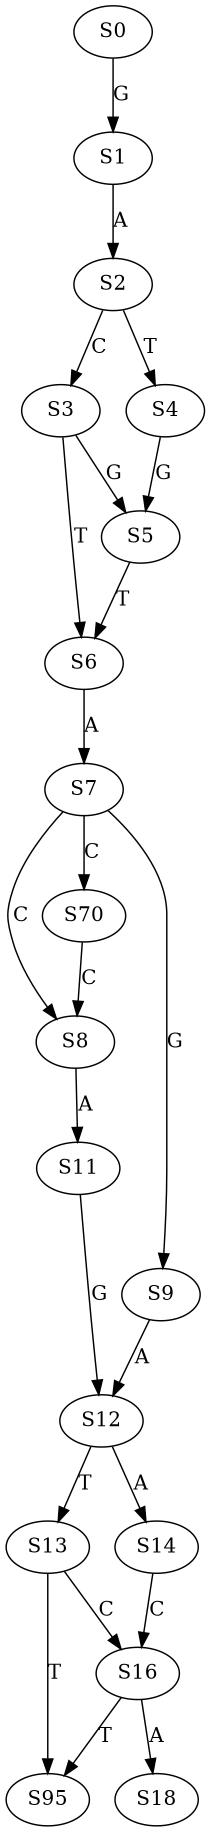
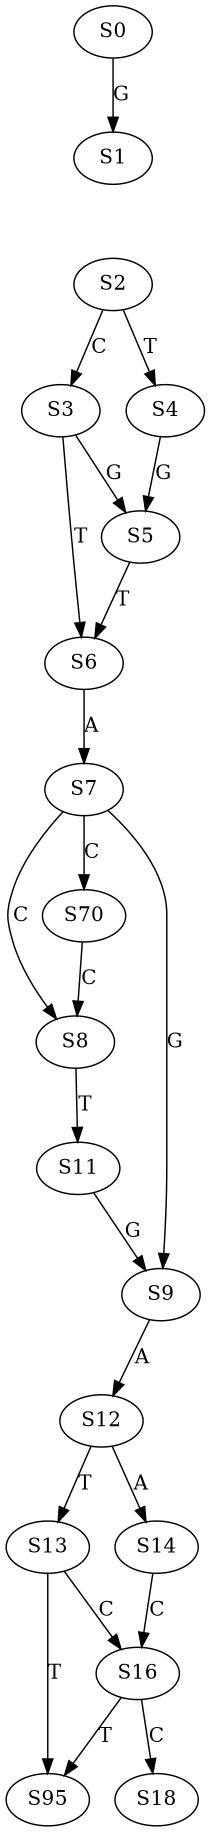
  strict digraph {
    S0
    S1
    S2
    S3
    S4
    S5
    S6
    S7
    S8
    S9
    n11 [label=S70]
    S11
    S12
    S13
    S14
    n16 [label=S95]
    S16
    S18
    S0 -> S1 [label=G]
-   S1 -> S2 [label=A]
    S2 -> S3 [label=C]
    S2 -> S4 [label=T]
    S3 -> S5 [label=G]
    S3 -> S6 [label=T]
    S4 -> S5 [label=G]
    S5 -> S6 [label=T]
    S6 -> S7 [label=A]
    S7 -> S8 [label=C]
    S7 -> S9 [label=G]
    S7 -> n11 [label=C]
-   S8 -> S11 [label=A]
+   S8 -> S11 [label=T]
    S9 -> S12 [label=A]
    n11 -> S8 [label=C]
-   S11 -> S12 [label=G]
+   S11 -> S9 [label=G]
    S12 -> S13 [label=T]
    S12 -> S14 [label=A]
    S13 -> n16 [label=T]
    S13 -> S16 [label=C]
    S14 -> S16 [label=C]
    S16 -> n16 [label=T]
-   S16 -> S18 [label=A]
+   S16 -> S18 [label=C]
  }
